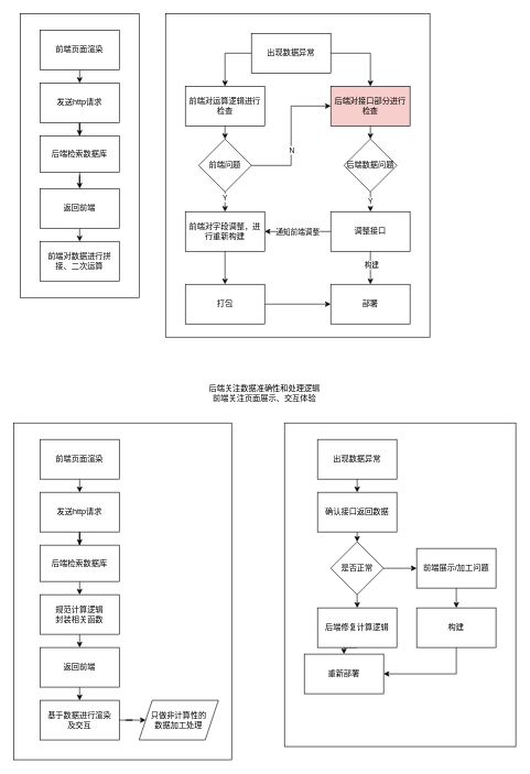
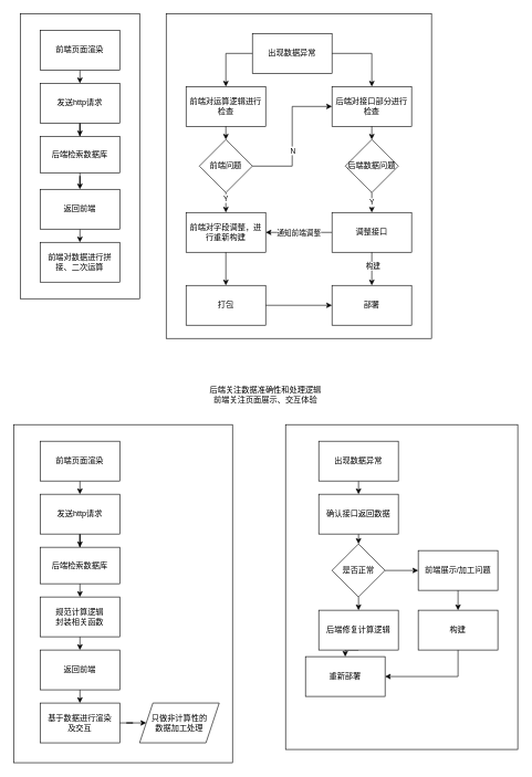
  <mxCell id="0" />
  <mxCell id="1" parent="0" />
  <mxCell id="2" value="" style="rounded=0;whiteSpace=wrap;html=1;" vertex="1" parent="1"><mxGeometry x="430" y="640" width="350" height="490" as="geometry" /></mxCell>
  <mxCell id="3" value="" style="rounded=0;whiteSpace=wrap;html=1;" vertex="1" parent="1"><mxGeometry x="20" y="640" width="330" height="510" as="geometry" /></mxCell>
  <mxCell id="4" value="" style="group" vertex="1" connectable="0" parent="1"><mxGeometry x="30" y="20" width="180" height="430" as="geometry" /></mxCell>
  <mxCell id="5" value="" style="rounded=0;whiteSpace=wrap;html=1;" vertex="1" parent="4"><mxGeometry width="180" height="430" as="geometry" /></mxCell>
  <mxCell id="6" style="edgeStyle=orthogonalEdgeStyle;rounded=0;orthogonalLoop=1;jettySize=auto;html=1;exitX=0.5;exitY=1;exitDx=0;exitDy=0;entryX=0.5;entryY=0;entryDx=0;entryDy=0;" edge="1" parent="4" source="7" target="9"><mxGeometry relative="1" as="geometry" /></mxCell>
  <mxCell id="7" value="前端页面渲染" style="rounded=0;whiteSpace=wrap;html=1;" vertex="1" parent="4"><mxGeometry x="30" y="25" width="120" height="60" as="geometry" /></mxCell>
  <mxCell id="8" style="edgeStyle=orthogonalEdgeStyle;rounded=0;orthogonalLoop=1;jettySize=auto;html=1;exitX=0.5;exitY=1;exitDx=0;exitDy=0;" edge="1" parent="4" source="9" target="11"><mxGeometry relative="1" as="geometry" /></mxCell>
  <mxCell id="9" value="发送http请求" style="rounded=0;whiteSpace=wrap;html=1;" vertex="1" parent="4"><mxGeometry x="30" y="105" width="120" height="60" as="geometry" /></mxCell>
  <mxCell id="10" style="edgeStyle=orthogonalEdgeStyle;rounded=0;orthogonalLoop=1;jettySize=auto;html=1;exitX=0.5;exitY=1;exitDx=0;exitDy=0;" edge="1" parent="4" source="11" target="13"><mxGeometry relative="1" as="geometry" /></mxCell>
  <mxCell id="11" value="后端检索数据库" style="rounded=0;whiteSpace=wrap;html=1;" vertex="1" parent="4"><mxGeometry x="30" y="185" width="120" height="55" as="geometry" /></mxCell>
  <mxCell id="12" style="edgeStyle=orthogonalEdgeStyle;rounded=0;orthogonalLoop=1;jettySize=auto;html=1;exitX=0.5;exitY=1;exitDx=0;exitDy=0;entryX=0.5;entryY=0;entryDx=0;entryDy=0;" edge="1" parent="4" source="13" target="14"><mxGeometry relative="1" as="geometry" /></mxCell>
  <mxCell id="13" value="返回前端" style="rounded=0;whiteSpace=wrap;html=1;" vertex="1" parent="4"><mxGeometry x="30" y="265" width="120" height="60" as="geometry" /></mxCell>
  <mxCell id="14" value="前端对数据进行拼接、二次运算" style="rounded=0;whiteSpace=wrap;html=1;" vertex="1" parent="4"><mxGeometry x="30" y="345" width="120" height="60" as="geometry" /></mxCell>
  <mxCell id="15" value="" style="group" vertex="1" connectable="0" parent="1"><mxGeometry x="250" y="20" width="400" height="490" as="geometry" /></mxCell>
  <mxCell id="16" value="" style="rounded=0;whiteSpace=wrap;html=1;" vertex="1" parent="15"><mxGeometry width="400" height="490" as="geometry" /></mxCell>
  <mxCell id="17" value="出现数据异常" style="rounded=0;whiteSpace=wrap;html=1;" vertex="1" parent="15"><mxGeometry x="130" y="30" width="120" height="60" as="geometry" /></mxCell>
  <mxCell id="18" value="前端对运算逻辑进行检查" style="rounded=0;whiteSpace=wrap;html=1;" vertex="1" parent="15"><mxGeometry x="30" y="110" width="120" height="60" as="geometry" /></mxCell>
  <mxCell id="19" style="edgeStyle=orthogonalEdgeStyle;rounded=0;orthogonalLoop=1;jettySize=auto;html=1;exitX=0;exitY=0.5;exitDx=0;exitDy=0;entryX=0.5;entryY=0;entryDx=0;entryDy=0;" edge="1" parent="15" source="17" target="18"><mxGeometry relative="1" as="geometry" /></mxCell>
- <mxCell id="20" value="后端对接口部分进行检查" style="rounded=0;whiteSpace=wrap;html=1;fillColor=#f8cecc;" vertex="1" parent="15"><mxGeometry x="250" y="110" width="120" height="60" as="geometry" /></mxCell>
+ <mxCell id="20" value="后端对接口部分进行检查" style="rounded=0;whiteSpace=wrap;html=1;" vertex="1" parent="15"><mxGeometry x="250" y="110" width="120" height="60" as="geometry" /></mxCell>
  <mxCell id="21" style="edgeStyle=orthogonalEdgeStyle;rounded=0;orthogonalLoop=1;jettySize=auto;html=1;exitX=1;exitY=0.5;exitDx=0;exitDy=0;entryX=0.5;entryY=0;entryDx=0;entryDy=0;" edge="1" parent="15" source="17" target="20"><mxGeometry relative="1" as="geometry" /></mxCell>
  <mxCell id="22" style="edgeStyle=orthogonalEdgeStyle;rounded=0;orthogonalLoop=1;jettySize=auto;html=1;exitX=1;exitY=0.5;exitDx=0;exitDy=0;entryX=0;entryY=0.5;entryDx=0;entryDy=0;" edge="1" parent="15" source="24" target="20"><mxGeometry relative="1" as="geometry" /></mxCell>
  <mxCell id="23" value="N" style="edgeLabel;html=1;align=center;verticalAlign=middle;resizable=0;points=[];" vertex="1" connectable="0" parent="22"><mxGeometry x="-0.204" relative="1" as="geometry"><mxPoint as="offset" /></mxGeometry></mxCell>
  <mxCell id="24" value="前端问题" style="rhombus;whiteSpace=wrap;html=1;" vertex="1" parent="15"><mxGeometry x="50" y="190" width="80" height="80" as="geometry" /></mxCell>
  <mxCell id="25" style="edgeStyle=orthogonalEdgeStyle;rounded=0;orthogonalLoop=1;jettySize=auto;html=1;exitX=0.5;exitY=1;exitDx=0;exitDy=0;entryX=0.5;entryY=0;entryDx=0;entryDy=0;" edge="1" parent="15" source="18" target="24"><mxGeometry relative="1" as="geometry" /></mxCell>
  <mxCell id="26" value="前端对字段调整，进行重新构建" style="rounded=0;whiteSpace=wrap;html=1;" vertex="1" parent="15"><mxGeometry x="30" y="300" width="120" height="60" as="geometry" /></mxCell>
  <mxCell id="27" style="edgeStyle=orthogonalEdgeStyle;rounded=0;orthogonalLoop=1;jettySize=auto;html=1;exitX=0.5;exitY=1;exitDx=0;exitDy=0;entryX=0.5;entryY=0;entryDx=0;entryDy=0;" edge="1" parent="15" source="24" target="26"><mxGeometry relative="1" as="geometry" /></mxCell>
  <mxCell id="28" value="Y" style="edgeLabel;html=1;align=center;verticalAlign=middle;resizable=0;points=[];" vertex="1" connectable="0" parent="27"><mxGeometry x="-0.445" y="-1" relative="1" as="geometry"><mxPoint as="offset" /></mxGeometry></mxCell>
  <mxCell id="29" value="后端数据问题" style="rhombus;whiteSpace=wrap;html=1;" vertex="1" parent="15"><mxGeometry x="270" y="190" width="80" height="80" as="geometry" /></mxCell>
  <mxCell id="30" style="edgeStyle=orthogonalEdgeStyle;rounded=0;orthogonalLoop=1;jettySize=auto;html=1;exitX=0.5;exitY=1;exitDx=0;exitDy=0;entryX=0.5;entryY=0;entryDx=0;entryDy=0;" edge="1" parent="15" source="20" target="29"><mxGeometry relative="1" as="geometry" /></mxCell>
  <mxCell id="31" style="edgeStyle=orthogonalEdgeStyle;rounded=0;orthogonalLoop=1;jettySize=auto;html=1;exitX=0;exitY=0.5;exitDx=0;exitDy=0;entryX=1;entryY=0.5;entryDx=0;entryDy=0;" edge="1" parent="15" source="33" target="26"><mxGeometry relative="1" as="geometry" /></mxCell>
  <mxCell id="32" value="通知前端调整" style="edgeLabel;html=1;align=center;verticalAlign=middle;resizable=0;points=[];" vertex="1" connectable="0" parent="31"><mxGeometry x="0.011" relative="1" as="geometry"><mxPoint as="offset" /></mxGeometry></mxCell>
  <mxCell id="33" value="调整接口" style="rounded=0;whiteSpace=wrap;html=1;" vertex="1" parent="15"><mxGeometry x="250" y="300" width="120" height="60" as="geometry" /></mxCell>
  <mxCell id="34" value="Y" style="edgeStyle=orthogonalEdgeStyle;rounded=0;orthogonalLoop=1;jettySize=auto;html=1;exitX=0.5;exitY=1;exitDx=0;exitDy=0;entryX=0.5;entryY=0;entryDx=0;entryDy=0;" edge="1" parent="15" source="29" target="33"><mxGeometry relative="1" as="geometry" /></mxCell>
  <mxCell id="35" value="部署" style="rounded=0;whiteSpace=wrap;html=1;" vertex="1" parent="15"><mxGeometry x="250" y="410" width="120" height="60" as="geometry" /></mxCell>
  <mxCell id="36" style="edgeStyle=orthogonalEdgeStyle;rounded=0;orthogonalLoop=1;jettySize=auto;html=1;exitX=0.5;exitY=1;exitDx=0;exitDy=0;entryX=0.5;entryY=0;entryDx=0;entryDy=0;" edge="1" parent="15" source="33" target="35"><mxGeometry relative="1" as="geometry" /></mxCell>
  <mxCell id="37" value="构建" style="edgeLabel;html=1;align=center;verticalAlign=middle;resizable=0;points=[];" vertex="1" connectable="0" parent="36"><mxGeometry x="-0.219" y="1" relative="1" as="geometry"><mxPoint as="offset" /></mxGeometry></mxCell>
  <mxCell id="38" style="edgeStyle=orthogonalEdgeStyle;rounded=0;orthogonalLoop=1;jettySize=auto;html=1;exitX=1;exitY=0.5;exitDx=0;exitDy=0;entryX=0;entryY=0.5;entryDx=0;entryDy=0;" edge="1" parent="15" source="39" target="35"><mxGeometry relative="1" as="geometry" /></mxCell>
  <mxCell id="39" value="打包" style="rounded=0;whiteSpace=wrap;html=1;" vertex="1" parent="15"><mxGeometry x="30" y="410" width="120" height="60" as="geometry" /></mxCell>
  <mxCell id="40" style="edgeStyle=orthogonalEdgeStyle;rounded=0;orthogonalLoop=1;jettySize=auto;html=1;exitX=0.5;exitY=1;exitDx=0;exitDy=0;entryX=0.5;entryY=0;entryDx=0;entryDy=0;" edge="1" parent="15" source="26" target="39"><mxGeometry relative="1" as="geometry" /></mxCell>
  <mxCell id="41" style="edgeStyle=orthogonalEdgeStyle;rounded=0;orthogonalLoop=1;jettySize=auto;html=1;exitX=0.5;exitY=1;exitDx=0;exitDy=0;entryX=0.5;entryY=0;entryDx=0;entryDy=0;" edge="1" parent="1" source="42" target="44"><mxGeometry relative="1" as="geometry" /></mxCell>
  <mxCell id="42" value="前端页面渲染" style="rounded=0;whiteSpace=wrap;html=1;" vertex="1" parent="1"><mxGeometry x="60" y="665" width="120" height="60" as="geometry" /></mxCell>
  <mxCell id="43" style="edgeStyle=orthogonalEdgeStyle;rounded=0;orthogonalLoop=1;jettySize=auto;html=1;exitX=0.5;exitY=1;exitDx=0;exitDy=0;" edge="1" parent="1" source="44" target="46"><mxGeometry relative="1" as="geometry" /></mxCell>
  <mxCell id="44" value="发送http请求" style="rounded=0;whiteSpace=wrap;html=1;" vertex="1" parent="1"><mxGeometry x="60" y="745" width="120" height="60" as="geometry" /></mxCell>
  <mxCell id="45" style="edgeStyle=orthogonalEdgeStyle;rounded=0;orthogonalLoop=1;jettySize=auto;html=1;exitX=0.5;exitY=1;exitDx=0;exitDy=0;entryX=0.5;entryY=0;entryDx=0;entryDy=0;" edge="1" parent="1" source="46" target="50"><mxGeometry relative="1" as="geometry" /></mxCell>
  <mxCell id="46" value="后端检索数据库" style="rounded=0;whiteSpace=wrap;html=1;" vertex="1" parent="1"><mxGeometry x="60" y="825" width="120" height="55" as="geometry" /></mxCell>
  <mxCell id="47" style="edgeStyle=orthogonalEdgeStyle;rounded=0;orthogonalLoop=1;jettySize=auto;html=1;exitX=0.5;exitY=1;exitDx=0;exitDy=0;entryX=0.5;entryY=0;entryDx=0;entryDy=0;" edge="1" parent="1" source="48" target="52"><mxGeometry relative="1" as="geometry" /></mxCell>
  <mxCell id="48" value="返回前端" style="rounded=0;whiteSpace=wrap;html=1;" vertex="1" parent="1"><mxGeometry x="60" y="980" width="120" height="60" as="geometry" /></mxCell>
  <mxCell id="49" style="edgeStyle=orthogonalEdgeStyle;rounded=0;orthogonalLoop=1;jettySize=auto;html=1;exitX=0.5;exitY=1;exitDx=0;exitDy=0;entryX=0.5;entryY=0;entryDx=0;entryDy=0;" edge="1" parent="1" source="50" target="48"><mxGeometry relative="1" as="geometry" /></mxCell>
  <mxCell id="50" value="规范计算逻辑&lt;br&gt;封装相关函数" style="rounded=0;whiteSpace=wrap;html=1;" vertex="1" parent="1"><mxGeometry x="60" y="900" width="120" height="60" as="geometry" /></mxCell>
  <mxCell id="51" style="edgeStyle=orthogonalEdgeStyle;rounded=0;orthogonalLoop=1;jettySize=auto;html=1;exitX=1;exitY=0.5;exitDx=0;exitDy=0;entryX=0;entryY=0.5;entryDx=0;entryDy=0;" edge="1" parent="1" source="52" target="53"><mxGeometry relative="1" as="geometry" /></mxCell>
  <mxCell id="52" value="基于数据进行渲染&lt;br&gt;及交互" style="rounded=0;whiteSpace=wrap;html=1;" vertex="1" parent="1"><mxGeometry x="60" y="1060" width="120" height="60" as="geometry" /></mxCell>
  <mxCell id="53" value="只做非计算性的&lt;br&gt;数据加工处理" style="shape=parallelogram;perimeter=parallelogramPerimeter;whiteSpace=wrap;html=1;fixedSize=1;" vertex="1" parent="1"><mxGeometry x="210" y="1060" width="120" height="60" as="geometry" /></mxCell>
  <mxCell id="54" style="edgeStyle=orthogonalEdgeStyle;rounded=0;orthogonalLoop=1;jettySize=auto;html=1;exitX=0.5;exitY=1;exitDx=0;exitDy=0;entryX=0.5;entryY=0;entryDx=0;entryDy=0;" edge="1" parent="1" source="55" target="57"><mxGeometry relative="1" as="geometry" /></mxCell>
  <mxCell id="55" value="出现数据异常" style="rounded=0;whiteSpace=wrap;html=1;" vertex="1" parent="1"><mxGeometry x="480" y="665" width="120" height="60" as="geometry" /></mxCell>
  <mxCell id="56" style="edgeStyle=orthogonalEdgeStyle;rounded=0;orthogonalLoop=1;jettySize=auto;html=1;exitX=0.5;exitY=1;exitDx=0;exitDy=0;entryX=0.5;entryY=0;entryDx=0;entryDy=0;" edge="1" parent="1" source="57" target="60"><mxGeometry relative="1" as="geometry" /></mxCell>
  <mxCell id="57" value="确认接口返回数据" style="rounded=0;whiteSpace=wrap;html=1;" vertex="1" parent="1"><mxGeometry x="480" y="745" width="120" height="60" as="geometry" /></mxCell>
  <mxCell id="58" style="edgeStyle=orthogonalEdgeStyle;rounded=0;orthogonalLoop=1;jettySize=auto;html=1;exitX=0.5;exitY=1;exitDx=0;exitDy=0;entryX=0.5;entryY=0;entryDx=0;entryDy=0;" edge="1" parent="1" source="60" target="62"><mxGeometry relative="1" as="geometry" /></mxCell>
  <mxCell id="59" style="edgeStyle=orthogonalEdgeStyle;rounded=0;orthogonalLoop=1;jettySize=auto;html=1;exitX=1;exitY=0.5;exitDx=0;exitDy=0;entryX=0;entryY=0.5;entryDx=0;entryDy=0;" edge="1" parent="1" source="60" target="65"><mxGeometry relative="1" as="geometry" /></mxCell>
  <mxCell id="60" value="是否正常" style="rhombus;whiteSpace=wrap;html=1;" vertex="1" parent="1"><mxGeometry x="500" y="820" width="80" height="80" as="geometry" /></mxCell>
  <mxCell id="61" style="edgeStyle=orthogonalEdgeStyle;rounded=0;orthogonalLoop=1;jettySize=auto;html=1;exitX=0.5;exitY=1;exitDx=0;exitDy=0;entryX=0.5;entryY=0;entryDx=0;entryDy=0;" edge="1" parent="1" source="62" target="63"><mxGeometry relative="1" as="geometry" /></mxCell>
  <mxCell id="62" value="后端修复计算逻辑" style="rounded=0;whiteSpace=wrap;html=1;" vertex="1" parent="1"><mxGeometry x="480" y="920" width="120" height="60" as="geometry" /></mxCell>
  <mxCell id="63" value="重新部署" style="rounded=0;whiteSpace=wrap;html=1;" vertex="1" parent="1"><mxGeometry x="460" y="990" width="120" height="60" as="geometry" /></mxCell>
  <mxCell id="64" style="edgeStyle=orthogonalEdgeStyle;rounded=0;orthogonalLoop=1;jettySize=auto;html=1;exitX=0.5;exitY=1;exitDx=0;exitDy=0;entryX=0.5;entryY=0;entryDx=0;entryDy=0;" edge="1" parent="1" source="65" target="67"><mxGeometry relative="1" as="geometry" /></mxCell>
  <mxCell id="65" value="前端展示/加工问题" style="rounded=0;whiteSpace=wrap;html=1;" vertex="1" parent="1"><mxGeometry x="630" y="830" width="120" height="60" as="geometry" /></mxCell>
  <mxCell id="66" style="edgeStyle=orthogonalEdgeStyle;rounded=0;orthogonalLoop=1;jettySize=auto;html=1;exitX=0.5;exitY=1;exitDx=0;exitDy=0;entryX=1;entryY=0.5;entryDx=0;entryDy=0;" edge="1" parent="1" source="67" target="63"><mxGeometry relative="1" as="geometry" /></mxCell>
  <mxCell id="67" value="构建" style="rounded=0;whiteSpace=wrap;html=1;" vertex="1" parent="1"><mxGeometry x="630" y="920" width="120" height="60" as="geometry" /></mxCell>
  <mxCell id="68" value="后端关注数据准确性和处理逻辑&lt;br&gt;前端关注页面展示、交互体验" style="text;html=1;strokeColor=none;fillColor=none;align=center;verticalAlign=middle;whiteSpace=wrap;rounded=0;" vertex="1" parent="1"><mxGeometry x="300" y="580" width="200" height="30" as="geometry" /></mxCell>
